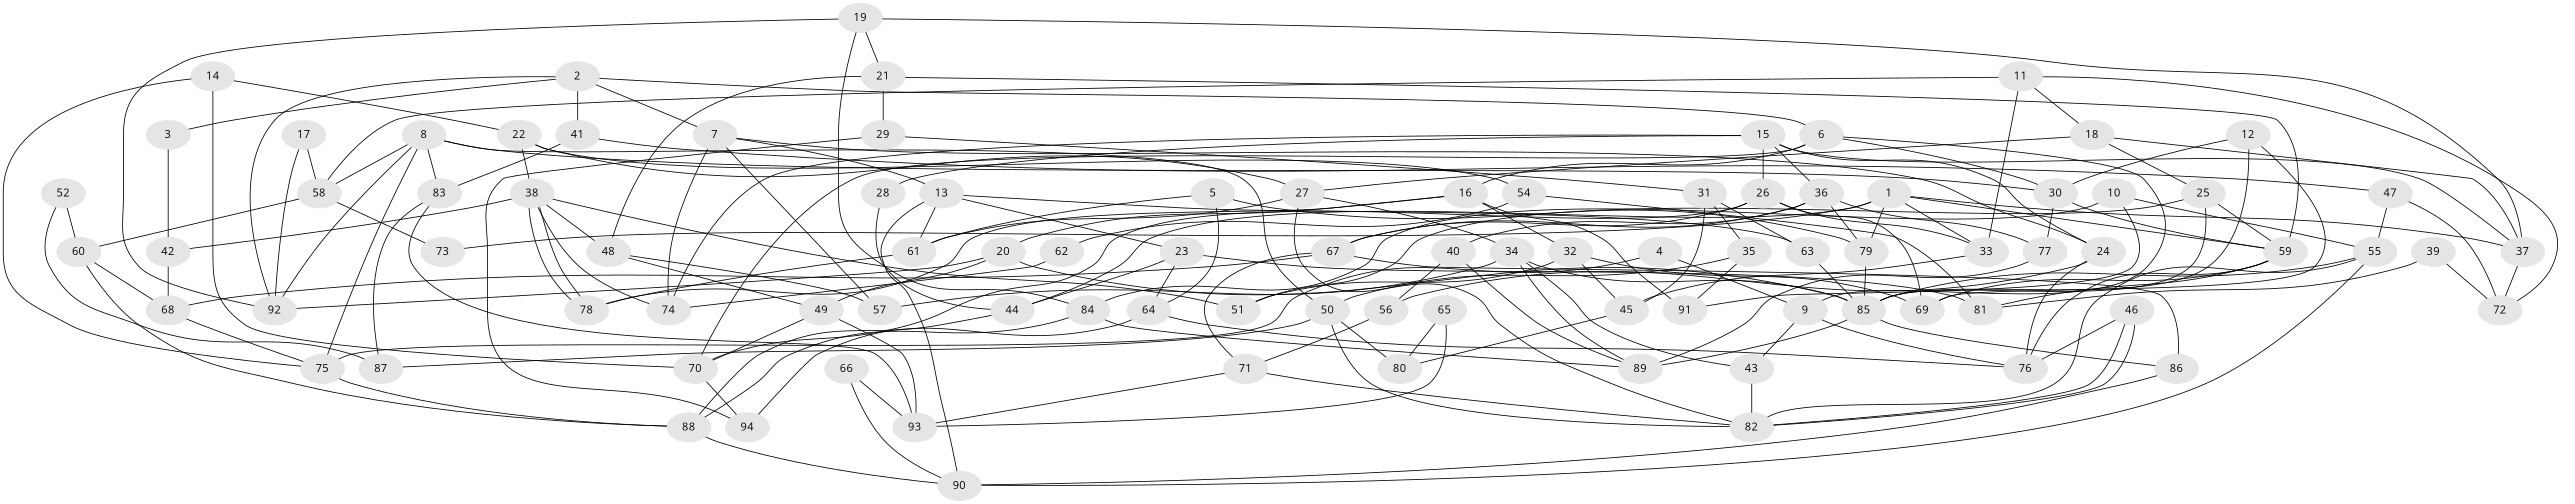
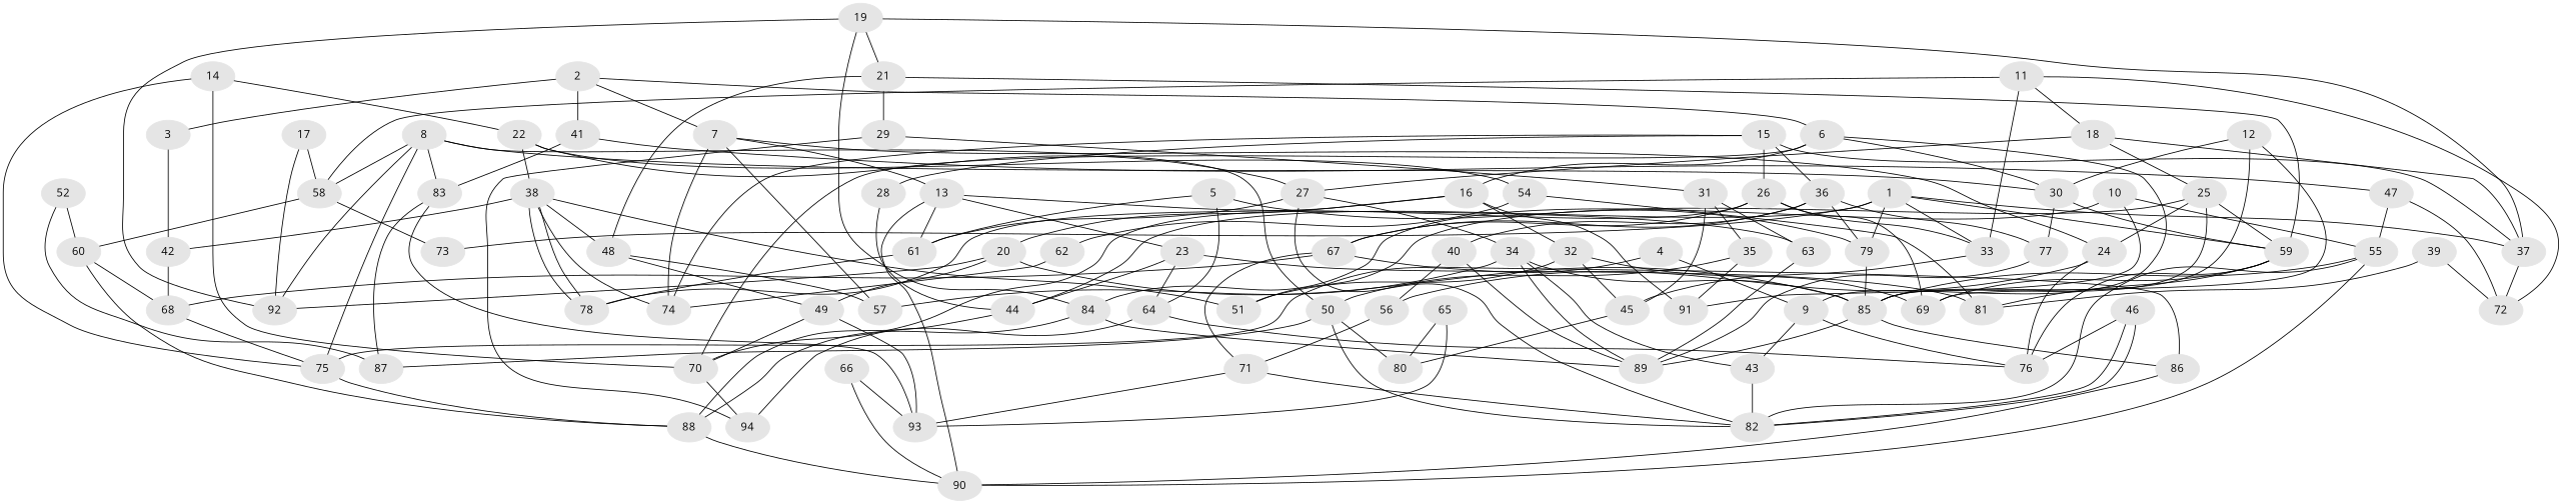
  graph {
    fontname="Open Sans"
    node [color=gray90 fontname="Open Sans" style=filled]
    edge [fontname="Open Sans"]
    1
    33
    37
    44
    59
    73
    79
    45
    72
    88
    76
    69
    81
    85
    2
    3
    6
    7
    41
    92
    42
    9
    16
    30
    70
    13
    24
    57
    74
    83
    47
    68
    4
    75
    43
    5
    61
    64
    78
    94
    91
    20
    32
    77
    23
    63
    90
    56
    8
    50
    58
    82
    80
    87
    60
    93
    10
    55
    84
    89
    11
    18
    25
    27
    12
    86
    14
    22
    38
    54
    15
    26
    28
    36
    67
    40
    49
    51
    17
    34
    19
    21
    29
    48
    31
    62
    71
    35
    39
    46
    52
    65
    66
    1 -- 33
    1 -- 37
    1 -- 44
    1 -- 59
    1 -- 73
    1 -- 79
    33 -- 45
    37 -- 72
    44 -- 88
    59 -- 76
    59 -- 69
    59 -- 81
    79 -- 85
    45 -- 80
    88 -- 90
    85 -- 89
    85 -- 86
    2 -- 3
    2 -- 6
    2 -- 7
    2 -- 41
-   2 -- 92
    3 -- 42
    6 -- 9
    6 -- 16
    6 -- 30
    6 -- 70
    7 -- 13
    7 -- 24
    7 -- 57
    7 -- 74
    41 -- 83
    41 -- 47
    42 -- 68
    9 -- 76
    9 -- 43
    16 -- 78
    16 -- 91
    16 -- 20
    16 -- 32
    30 -- 59
    30 -- 77
    70 -- 94
    13 -- 61
    13 -- 23
    13 -- 63
    13 -- 90
    24 -- 76
    24 -- 56
    83 -- 87
    83 -- 93
    47 -- 72
    47 -- 55
    68 -- 75
    4 -- 9
    4 -- 75
    75 -- 88
    43 -- 82
    5 -- 79
    5 -- 61
    5 -- 64
    61 -- 78
    64 -- 76
    64 -- 94
    20 -- 85
    20 -- 92
    20 -- 49
    32 -- 45
    32 -- 69
    32 -- 51
    77 -- 89
    23 -- 44
    23 -- 81
    23 -- 64
-   63 -- 85
+   63 -- 89
    56 -- 71
    8 -- 92
    8 -- 30
    8 -- 83
    8 -- 75
    8 -- 50
    8 -- 58
    50 -- 82
    50 -- 80
    50 -- 87
    58 -- 73
    58 -- 60
    60 -- 88
    60 -- 68
    10 -- 91
    10 -- 55
    10 -- 84
    55 -- 85
    55 -- 90
    55 -- 82
    84 -- 88
    84 -- 89
    11 -- 33
    11 -- 72
    11 -- 58
    11 -- 18
    18 -- 37
    18 -- 25
    18 -- 27
    25 -- 59
    25 -- 85
    25 -- 51
    27 -- 61
    27 -- 82
    27 -- 34
    12 -- 69
    12 -- 85
    12 -- 30
    86 -- 90
    14 -- 70
    14 -- 75
    14 -- 22
    22 -- 27
    22 -- 38
    22 -- 54
    38 -- 42
    38 -- 74
    38 -- 78
    38 -- 78
    38 -- 51
    38 -- 48
    54 -- 81
    54 -- 62
    15 -- 37
-   15 -- 24
+   25 -- 24
    15 -- 74
    15 -- 26
    15 -- 28
    15 -- 36
    26 -- 33
    26 -- 69
    26 -- 70
    26 -- 67
    28 -- 44
    36 -- 79
    36 -- 77
    36 -- 67
    36 -- 40
    67 -- 68
    67 -- 86
    67 -- 71
    40 -- 56
    40 -- 89
    49 -- 70
    49 -- 93
    17 -- 92
    17 -- 58
    34 -- 85
    34 -- 57
    34 -- 43
    34 -- 89
    19 -- 37
    19 -- 92
    19 -- 84
    19 -- 21
    21 -- 59
    21 -- 29
    21 -- 48
    29 -- 94
    29 -- 31
    48 -- 57
    48 -- 49
    31 -- 45
    31 -- 63
    31 -- 35
    62 -- 74
    71 -- 82
    71 -- 93
    35 -- 91
    35 -- 50
    39 -- 72
    39 -- 81
    46 -- 76
    46 -- 82
    46 -- 82
    52 -- 87
    52 -- 60
    65 -- 80
    65 -- 93
    66 -- 90
    66 -- 93
  }
